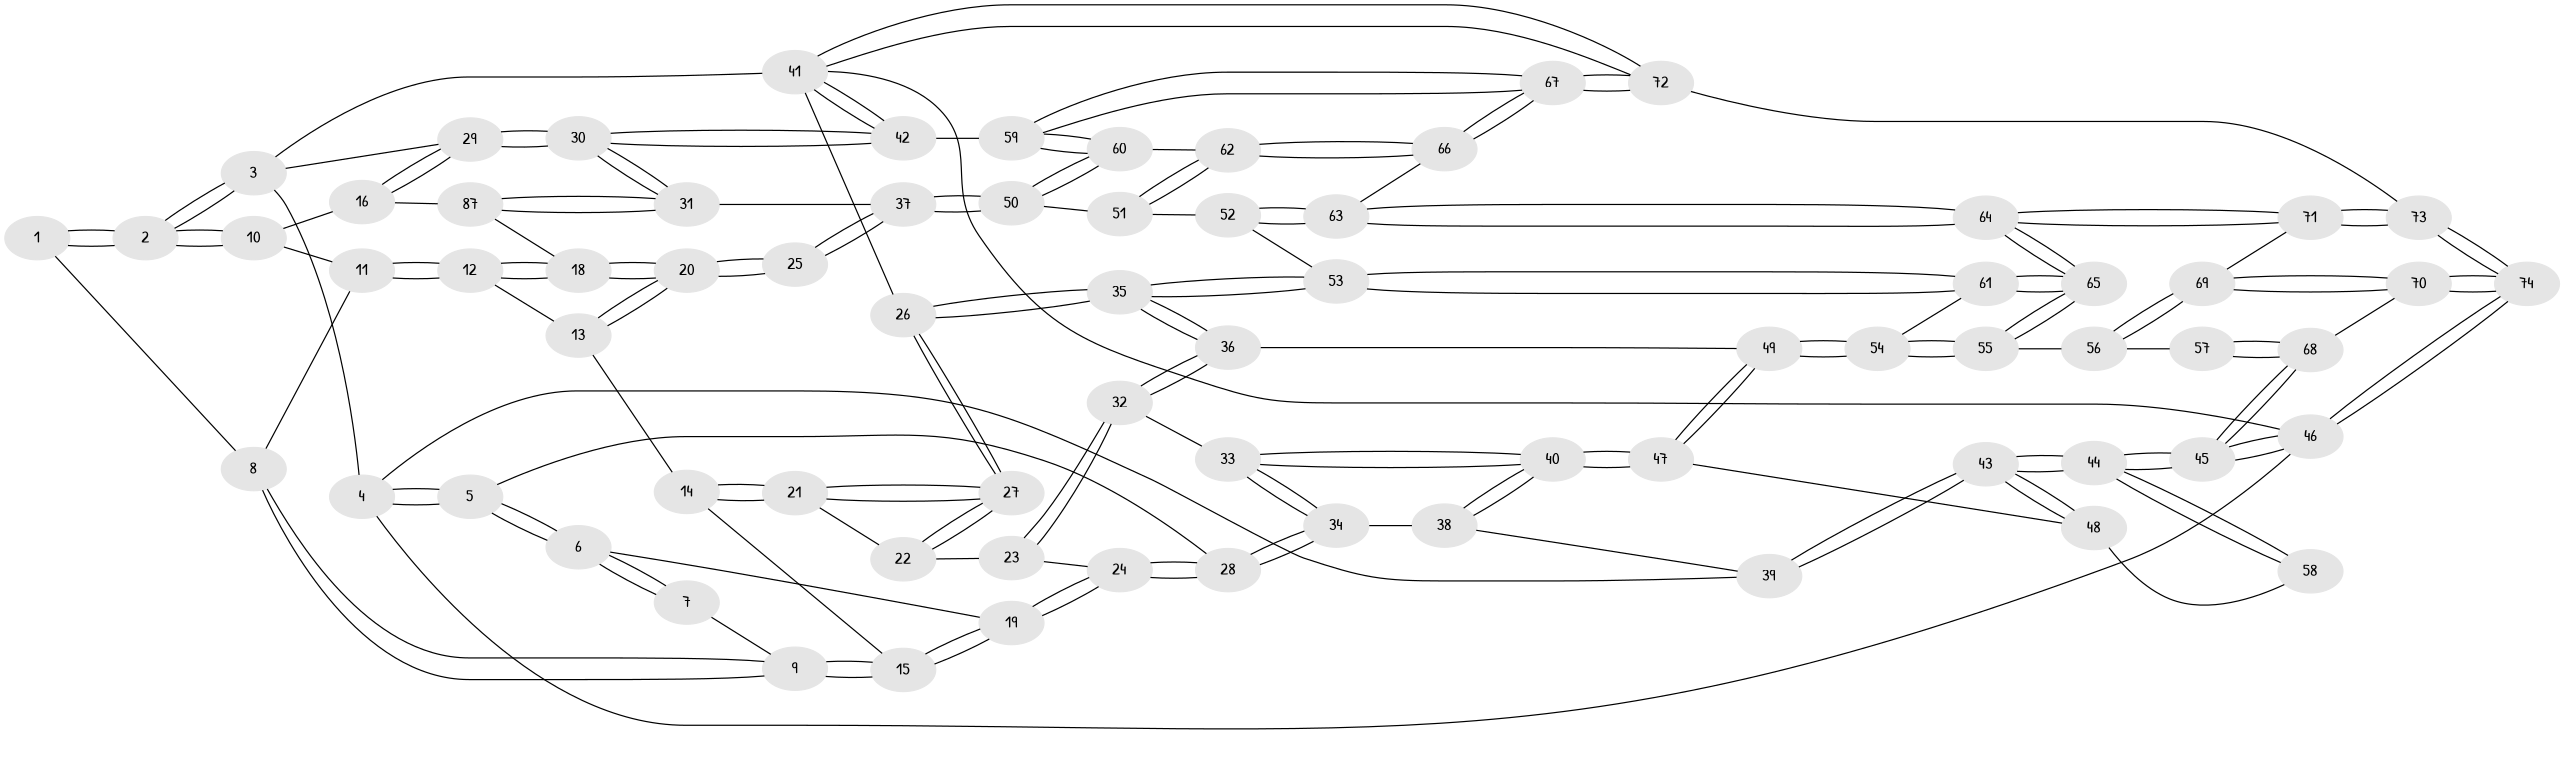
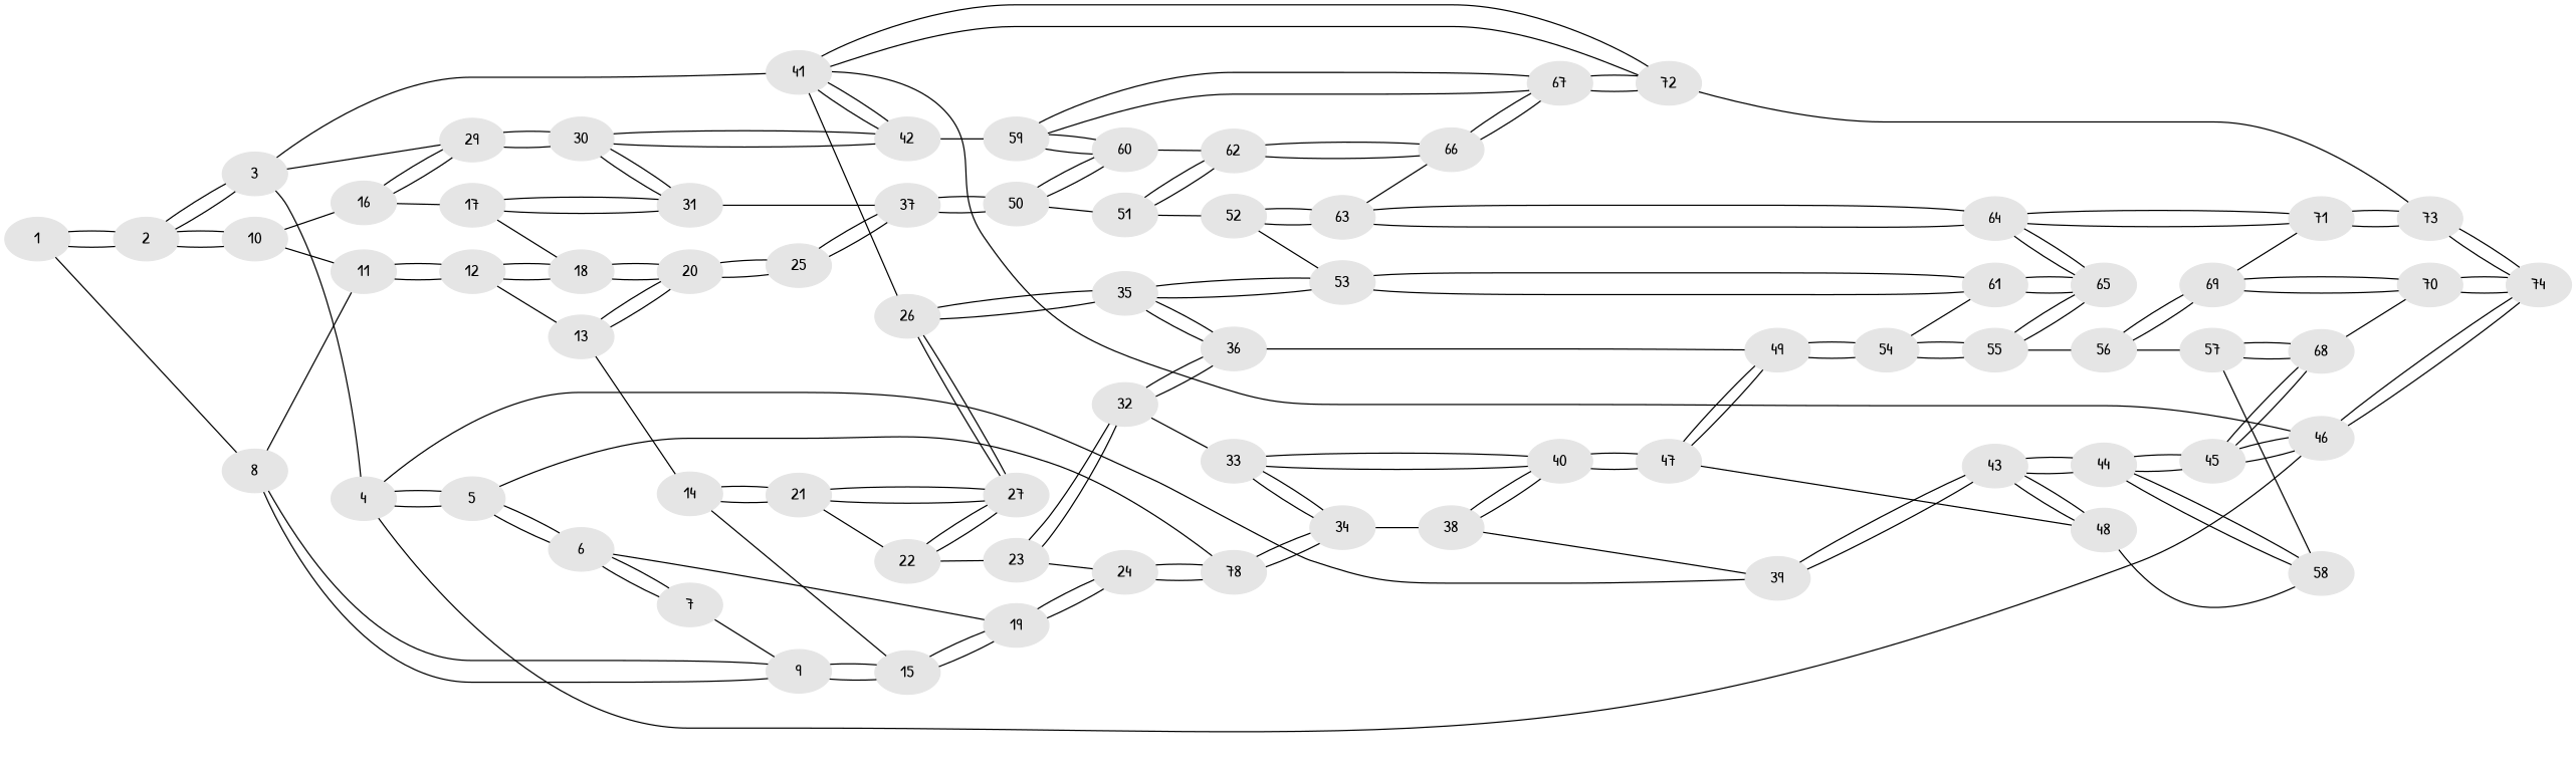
  graph {
    fontname="Patrick Hand"
    rankdir=LR
    node [color=gray90 fontname="Patrick Hand" style=filled]
    edge [fontname="Patrick Hand"]
    1
    2
    8
    3
    10
    9
    11
    4
    29
    41
    16
    5
    39
    46
    30
    26
    42
    72
    6
-   28
+   28 [label=78]
    43
    74
    7
    19
    34
    24
    15
    12
-   17 [label=87]
+   17
    13
    18
    14
    20
    21
    25
    22
    27
    31
    37
    23
    32
    33
    36
    35
    50
    53
    38
    59
    40
    49
    47
    61
    54
    51
    60
    44
    48
    73
    67
    45
    58
    68
    70
    55
    52
    62
    63
    66
    64
    65
    56
    57
    69
    71
    1 -- 2
    1 -- 2
    1 -- 8
    2 -- 3
    2 -- 3
    2 -- 10
    2 -- 10
    8 -- 9
    8 -- 9
    8 -- 11
    3 -- 4
    3 -- 29
    3 -- 41
    10 -- 11
    10 -- 16
    9 -- 15
    9 -- 15
    11 -- 12
    11 -- 12
    4 -- 5
    4 -- 5
    4 -- 39
    4 -- 46
    29 -- 30
    29 -- 30
    41 -- 46
    41 -- 26
    41 -- 42
    41 -- 42
    41 -- 72
    41 -- 72
    16 -- 29
    16 -- 29
    16 -- 17
    5 -- 6
    5 -- 6
    5 -- 28
    39 -- 43
    39 -- 43
    46 -- 74
    46 -- 74
    30 -- 42
    30 -- 42
    30 -- 31
    30 -- 31
    26 -- 27
    26 -- 27
    26 -- 35
    26 -- 35
    42 -- 59
    72 -- 73
    6 -- 7
    6 -- 7
    6 -- 19
    28 -- 34
    28 -- 34
    43 -- 44
    43 -- 44
    43 -- 48
    43 -- 48
    7 -- 9
    19 -- 24
    19 -- 24
    34 -- 38
    24 -- 28
    24 -- 28
    15 -- 19
    15 -- 19
    12 -- 13
    12 -- 18
    12 -- 18
    17 -- 18
    17 -- 31
    17 -- 31
    13 -- 14
    13 -- 20
    13 -- 20
    18 -- 20
    18 -- 20
    14 -- 15
    14 -- 21
    14 -- 21
    20 -- 25
    20 -- 25
    21 -- 22
    21 -- 27
    21 -- 27
    25 -- 37
    25 -- 37
    22 -- 27
    22 -- 27
    22 -- 23
    31 -- 37
    37 -- 50
    37 -- 50
    23 -- 24
    23 -- 32
    23 -- 32
    32 -- 33
    32 -- 36
    32 -- 36
    33 -- 34
    33 -- 34
    33 -- 40
    33 -- 40
    36 -- 49
    35 -- 36
    35 -- 36
    35 -- 53
    35 -- 53
    50 -- 51
    50 -- 60
    50 -- 60
    53 -- 61
    53 -- 61
    38 -- 39
    38 -- 40
    38 -- 40
    59 -- 60
    59 -- 60
    59 -- 67
    59 -- 67
    40 -- 47
    40 -- 47
    49 -- 54
    49 -- 54
    47 -- 49
    47 -- 49
    47 -- 48
    61 -- 65
    61 -- 65
    54 -- 61
    54 -- 55
    54 -- 55
    51 -- 52
    51 -- 62
    51 -- 62
    60 -- 62
    44 -- 45
    44 -- 45
    44 -- 58
    44 -- 58
    48 -- 58
    73 -- 74
    73 -- 74
    67 -- 72
    67 -- 72
    45 -- 46
    45 -- 46
    45 -- 68
    45 -- 68
    68 -- 70
    70 -- 74
    70 -- 74
    55 -- 65
    55 -- 65
    55 -- 56
    52 -- 53
    52 -- 63
    52 -- 63
    62 -- 66
    62 -- 66
    63 -- 66
    63 -- 64
    63 -- 64
    66 -- 67
    66 -- 67
    64 -- 65
    64 -- 65
    64 -- 71
    64 -- 71
    56 -- 57
    56 -- 69
    56 -- 69
+   57 -- 58
    57 -- 68
    57 -- 68
    69 -- 70
    69 -- 70
    69 -- 71
    71 -- 73
    71 -- 73
  }
